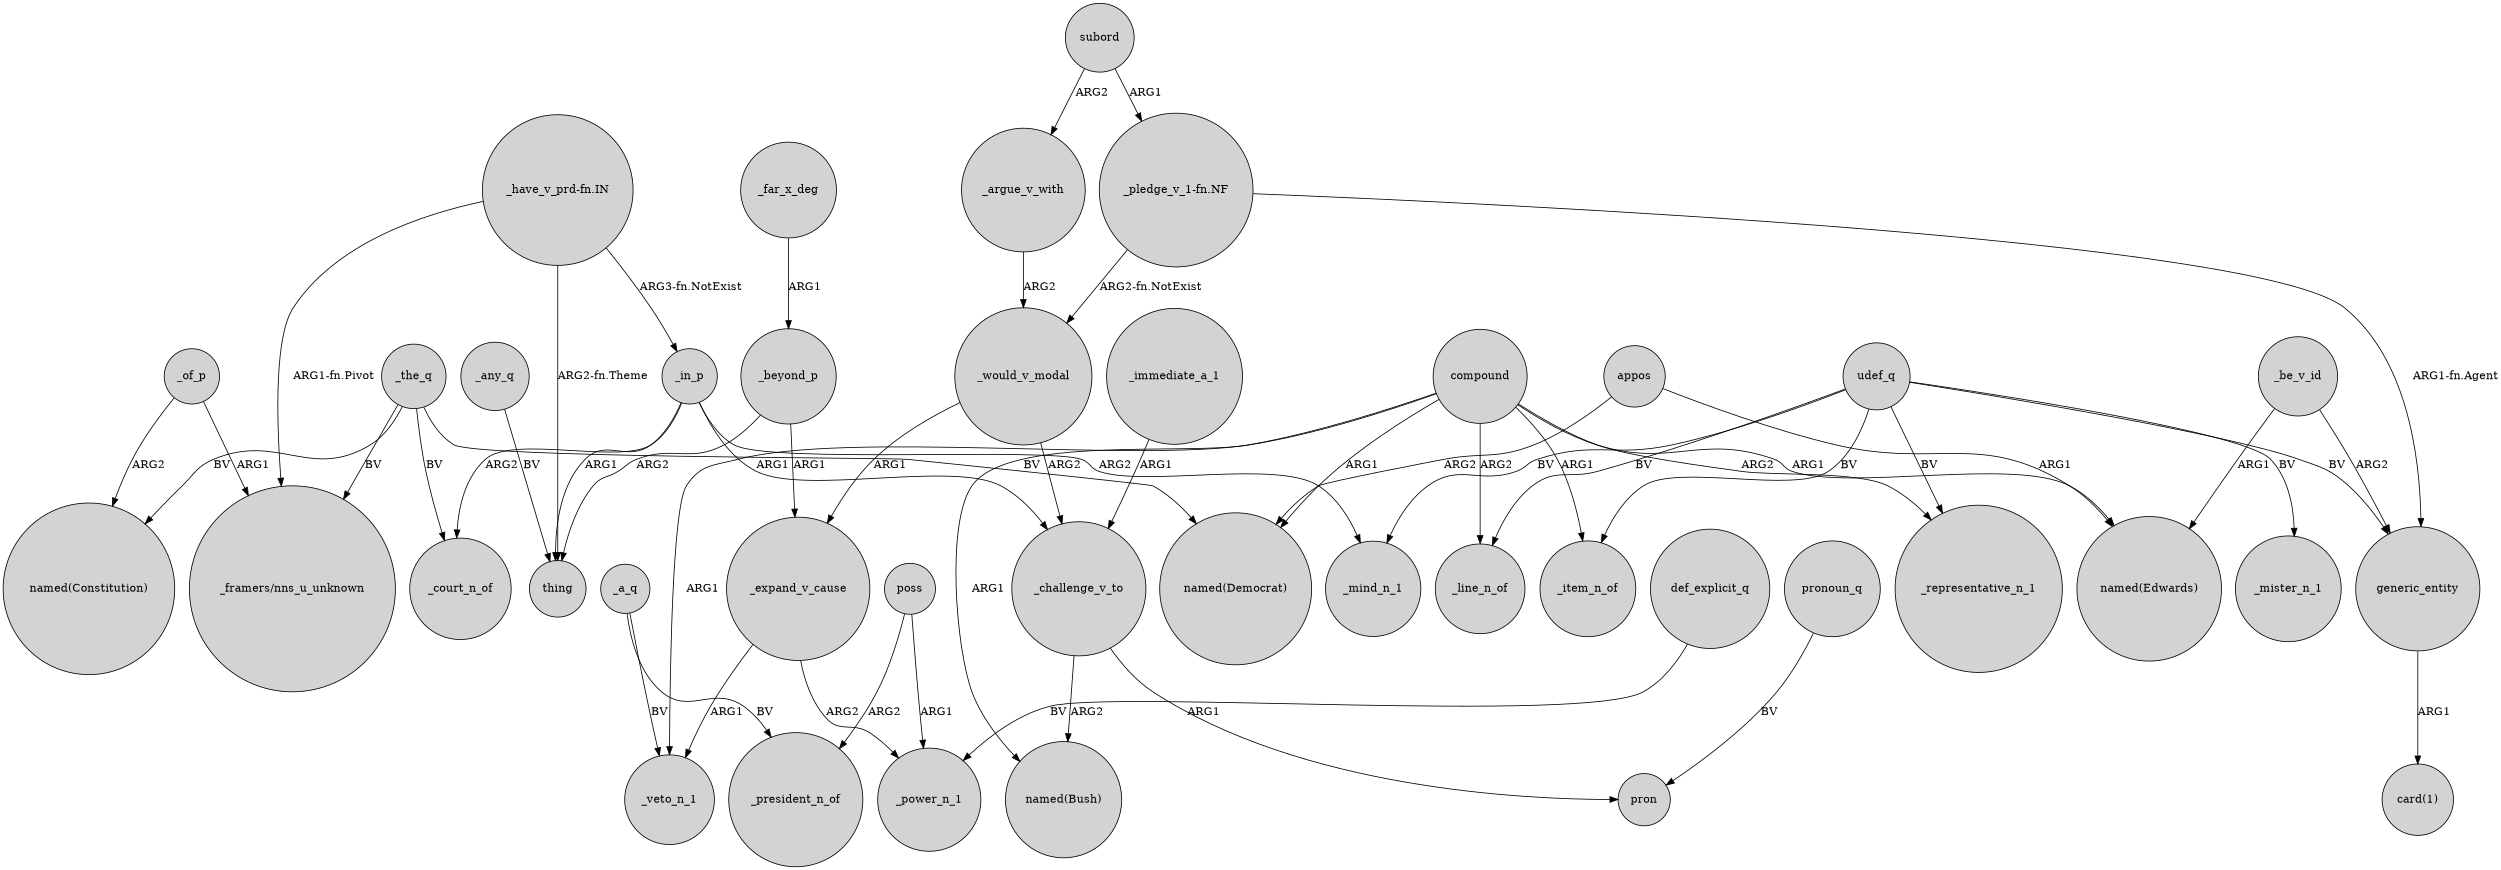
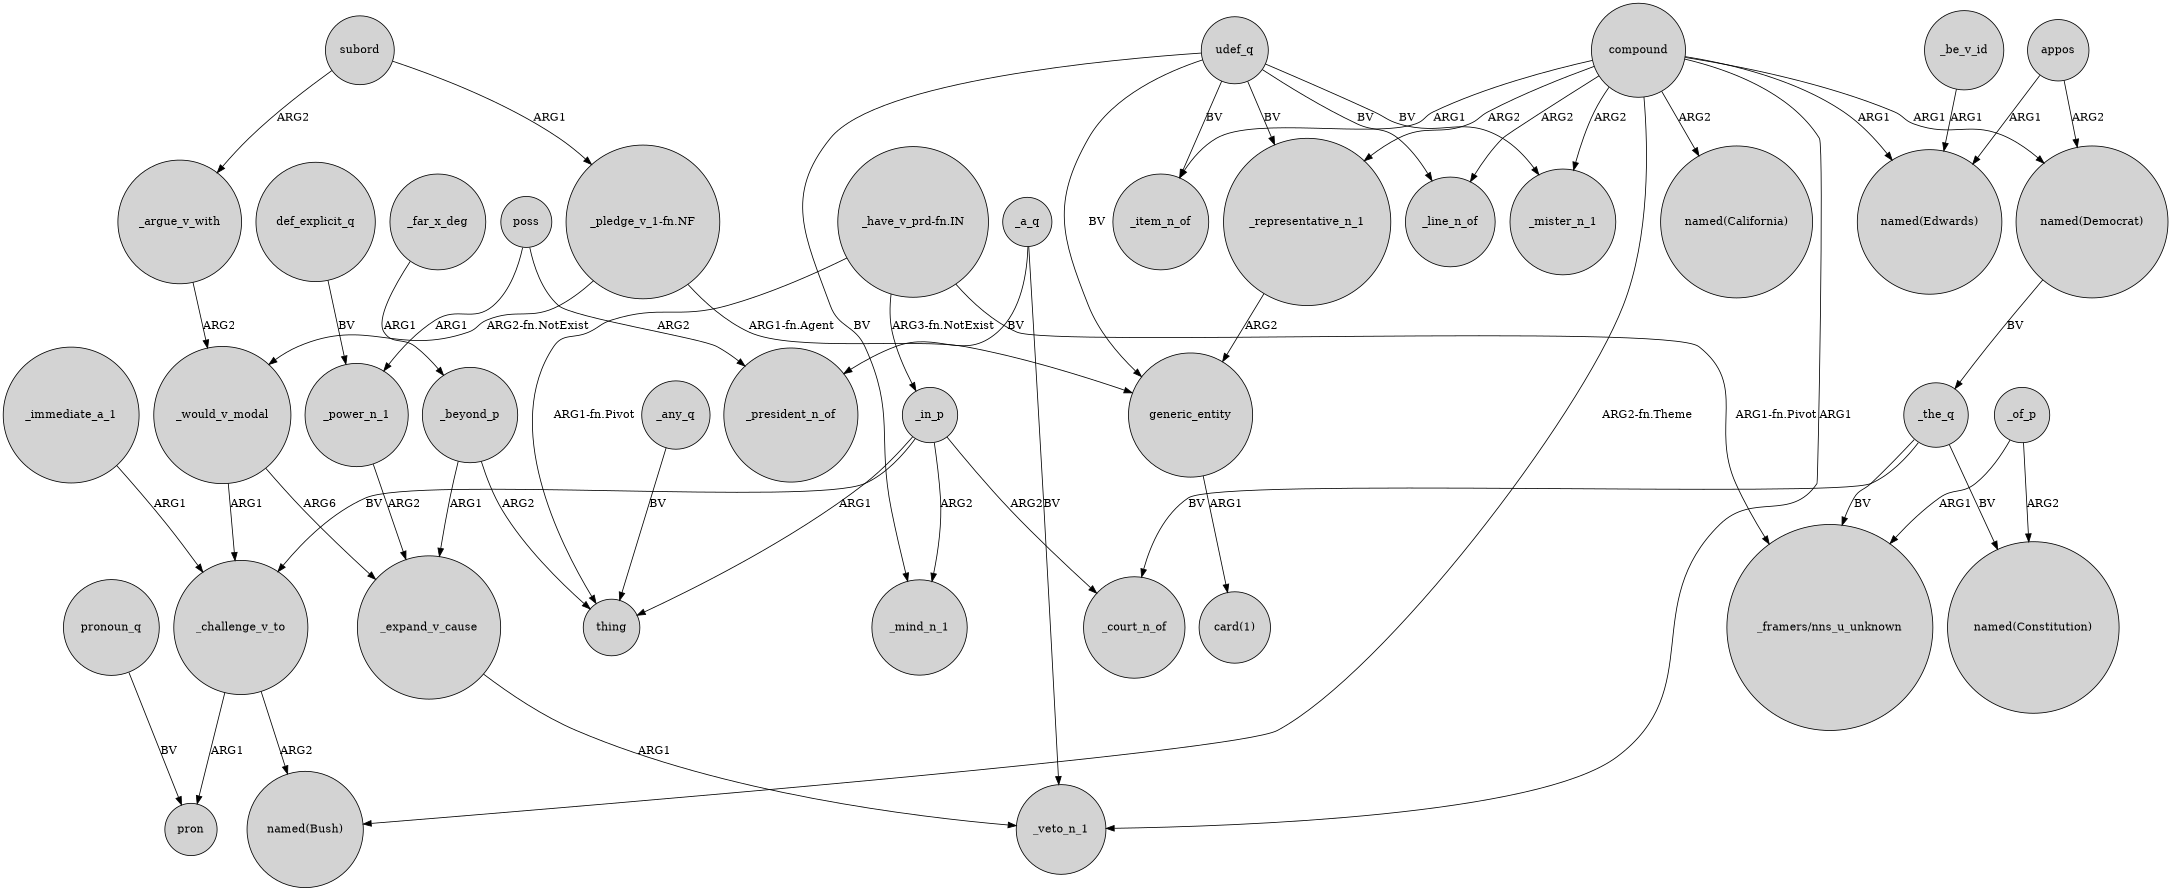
  digraph {
    node [shape=circle style=filled]
    subord
    _argue_v_with
    "_pledge_v_1-fn.NF"
    _would_v_modal
    generic_entity
    _challenge_v_to
    _expand_v_cause
    _the_q
    "named(Democrat)"
    _court_n_of
    "_framers/nns_u_unknown"
    "named(Constitution)"
    "named(Bush)"
    pron
    compound
    _line_n_of
    _mister_n_1
    "named(Edwards)"
+   "named(California)"
    _representative_n_1
    _item_n_of
    _veto_n_1
    _far_x_deg
    _beyond_p
    thing
    _power_n_1
    udef_q
    _mind_n_1
    "card(1)"
    appos
    _be_v_id
    def_explicit_q
    _immediate_a_1
    _in_p
    poss
    _president_n_of
    "_have_v_prd-fn.IN"
    pronoun_q
    _a_q
    _of_p
    _any_q
    subord -> _argue_v_with [label=ARG2]
    subord -> "_pledge_v_1-fn.NF" [label=ARG1]
    _argue_v_with -> _would_v_modal [label=ARG2]
    "_pledge_v_1-fn.NF" -> _would_v_modal [label="ARG2-fn.NotExist"]
    "_pledge_v_1-fn.NF" -> generic_entity [label="ARG1-fn.Agent"]
-   _would_v_modal -> _challenge_v_to [label=ARG2]
-   _would_v_modal -> _expand_v_cause [label=ARG1]
+   _would_v_modal -> _challenge_v_to [label=ARG1]
+   _would_v_modal -> _expand_v_cause [label=ARG6]
    generic_entity -> "card(1)" [label=ARG1]
    _challenge_v_to -> "named(Bush)" [label=ARG2]
    _challenge_v_to -> pron [label=ARG1]
    _expand_v_cause -> _veto_n_1 [label=ARG1]
-   _expand_v_cause -> _power_n_1 [label=ARG2]
-   _the_q -> "named(Democrat)" [label=BV]
+   _power_n_1 -> _expand_v_cause [label=ARG2]
+   "named(Democrat)" -> _the_q [label=BV]
    _the_q -> _court_n_of [label=BV]
    _the_q -> "_framers/nns_u_unknown" [label=BV]
    _the_q -> "named(Constitution)" [label=BV]
    compound -> "named(Democrat)" [label=ARG1]
-   compound -> "named(Bush)" [label=ARG1]
+   compound -> "named(Bush)" [label="ARG2-fn.Theme"]
    compound -> _line_n_of [label=ARG2]
+   compound -> _mister_n_1 [label=ARG2]
    compound -> "named(Edwards)" [label=ARG1]
+   compound -> "named(California)" [label=ARG2]
    compound -> _representative_n_1 [label=ARG2]
    compound -> _item_n_of [label=ARG1]
    compound -> _veto_n_1 [label=ARG1]
    _far_x_deg -> _beyond_p [label=ARG1]
    _beyond_p -> _expand_v_cause [label=ARG1]
    _beyond_p -> thing [label=ARG2]
    udef_q -> generic_entity [label=BV]
    udef_q -> _line_n_of [label=BV]
    udef_q -> _mister_n_1 [label=BV]
    udef_q -> _representative_n_1 [label=BV]
    udef_q -> _item_n_of [label=BV]
    udef_q -> _mind_n_1 [label=BV]
    appos -> "named(Democrat)" [label=ARG2]
    appos -> "named(Edwards)" [label=ARG1]
-   _be_v_id -> generic_entity [label=ARG2]
+   _representative_n_1 -> generic_entity [label=ARG2]
    _be_v_id -> "named(Edwards)" [label=ARG1]
    def_explicit_q -> _power_n_1 [label=BV]
    _immediate_a_1 -> _challenge_v_to [label=ARG1]
-   _in_p -> _challenge_v_to [label=ARG1]
+   _in_p -> _challenge_v_to [label=BV]
    _in_p -> _court_n_of [label=ARG2]
    _in_p -> thing [label=ARG1]
    _in_p -> _mind_n_1 [label=ARG2]
    poss -> _power_n_1 [label=ARG1]
    poss -> _president_n_of [label=ARG2]
    "_have_v_prd-fn.IN" -> "_framers/nns_u_unknown" [label="ARG1-fn.Pivot"]
-   "_have_v_prd-fn.IN" -> thing [label="ARG2-fn.Theme"]
+   "_have_v_prd-fn.IN" -> thing [label="ARG1-fn.Pivot"]
    "_have_v_prd-fn.IN" -> _in_p [label="ARG3-fn.NotExist"]
    pronoun_q -> pron [label=BV]
    _a_q -> _veto_n_1 [label=BV]
    _a_q -> _president_n_of [label=BV]
    _of_p -> "_framers/nns_u_unknown" [label=ARG1]
    _of_p -> "named(Constitution)" [label=ARG2]
    _any_q -> thing [label=BV]
  }
